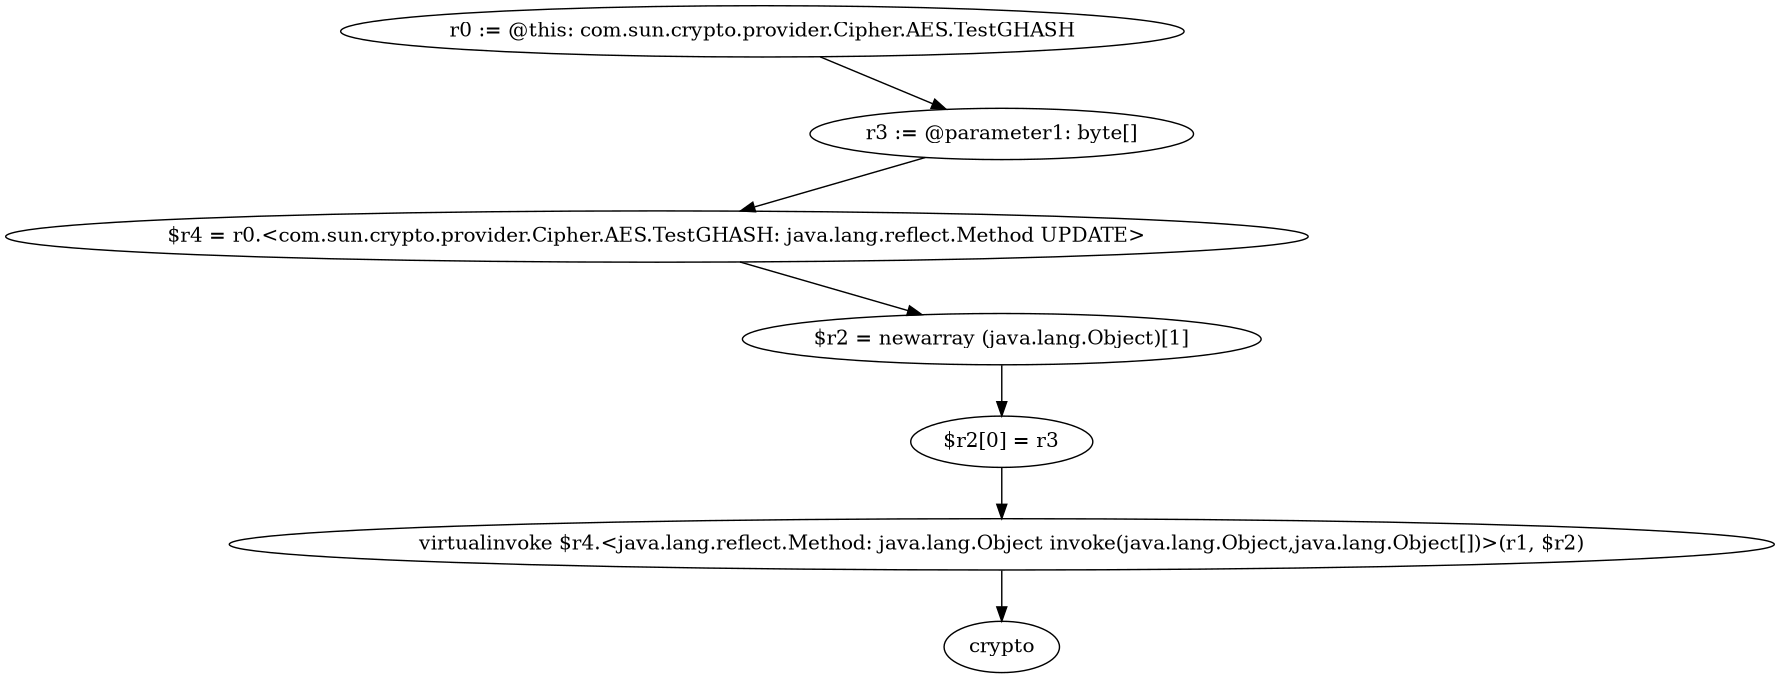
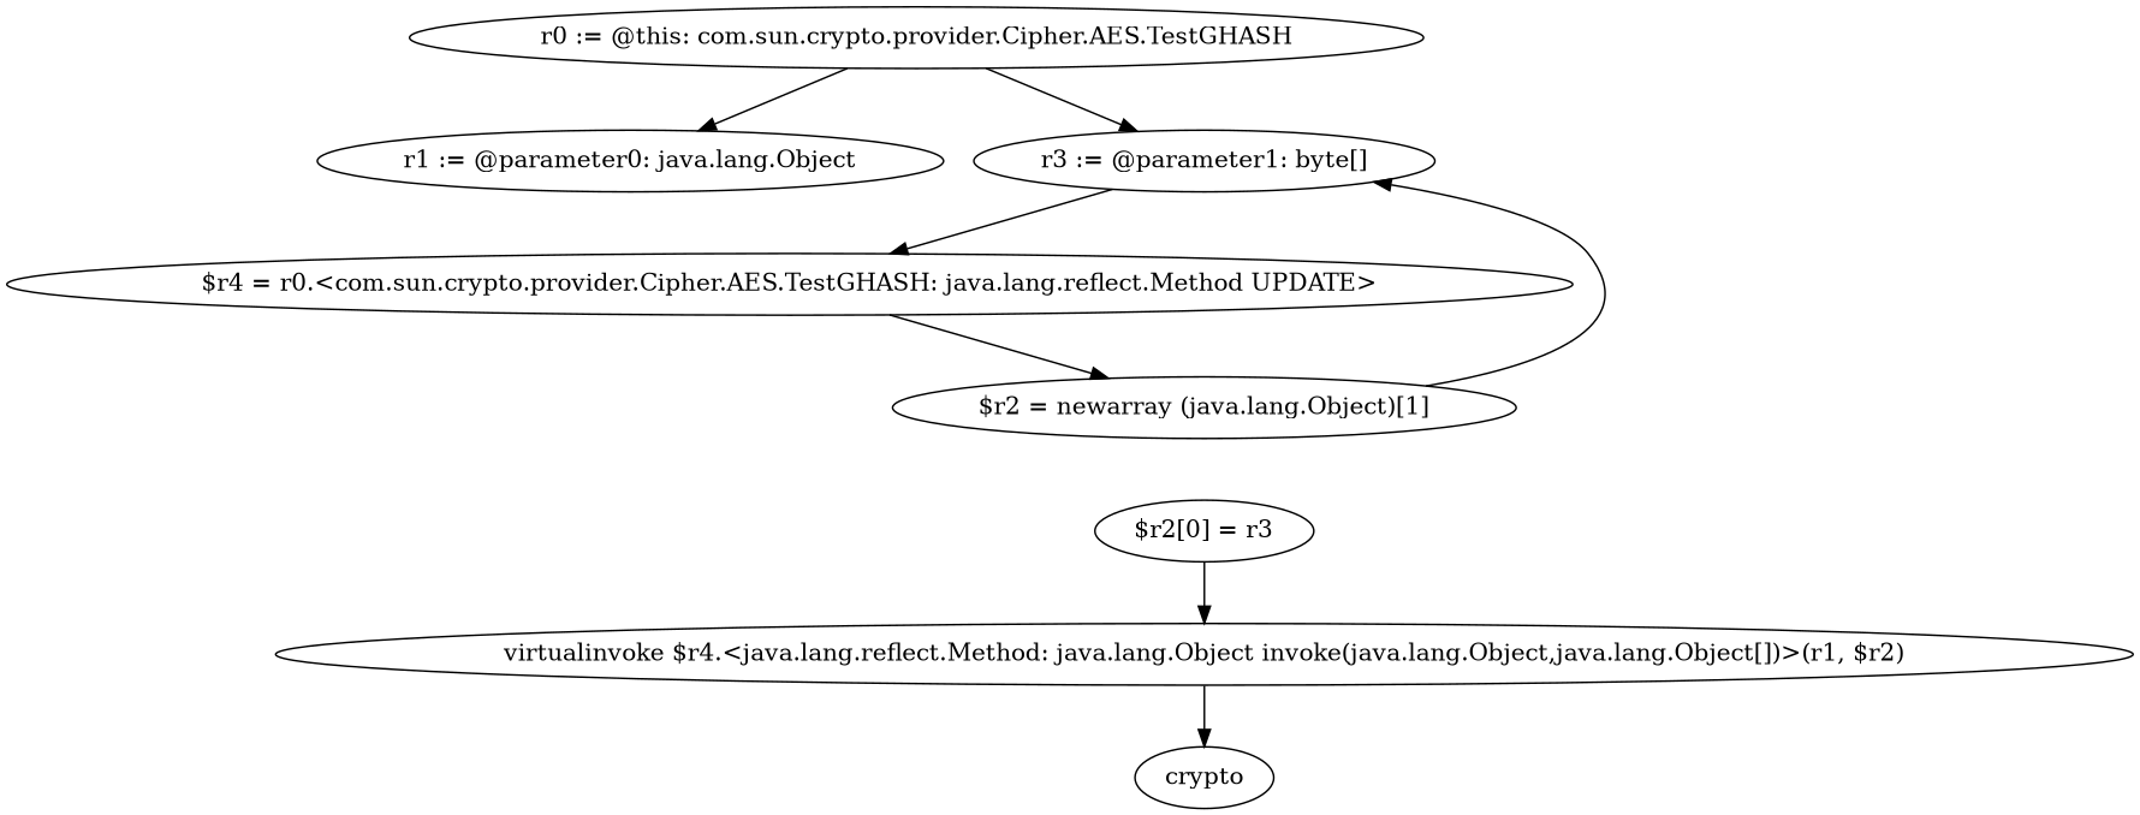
  digraph {
    "r0 := @this: com.sun.crypto.provider.Cipher.AES.TestGHASH"
+   "r1 := @parameter0: java.lang.Object"
    "r3 := @parameter1: byte[]"
    "$r4 = r0.<com.sun.crypto.provider.Cipher.AES.TestGHASH: java.lang.reflect.Method UPDATE>"
    "$r2 = newarray (java.lang.Object)[1]"
    "$r2[0] = r3"
    "virtualinvoke $r4.<java.lang.reflect.Method: java.lang.Object invoke(java.lang.Object,java.lang.Object[])>(r1, $r2)"
    n8 [label=crypto]
+   "r0 := @this: com.sun.crypto.provider.Cipher.AES.TestGHASH" -> "r1 := @parameter0: java.lang.Object"
    "r0 := @this: com.sun.crypto.provider.Cipher.AES.TestGHASH" -> "r3 := @parameter1: byte[]"
    "r3 := @parameter1: byte[]" -> "$r4 = r0.<com.sun.crypto.provider.Cipher.AES.TestGHASH: java.lang.reflect.Method UPDATE>"
    "$r4 = r0.<com.sun.crypto.provider.Cipher.AES.TestGHASH: java.lang.reflect.Method UPDATE>" -> "$r2 = newarray (java.lang.Object)[1]"
-   "$r2 = newarray (java.lang.Object)[1]" -> "$r2[0] = r3"
+   "$r2 = newarray (java.lang.Object)[1]" -> "r3 := @parameter1: byte[]"
    "$r2[0] = r3" -> "virtualinvoke $r4.<java.lang.reflect.Method: java.lang.Object invoke(java.lang.Object,java.lang.Object[])>(r1, $r2)"
    "virtualinvoke $r4.<java.lang.reflect.Method: java.lang.Object invoke(java.lang.Object,java.lang.Object[])>(r1, $r2)" -> n8
  }
